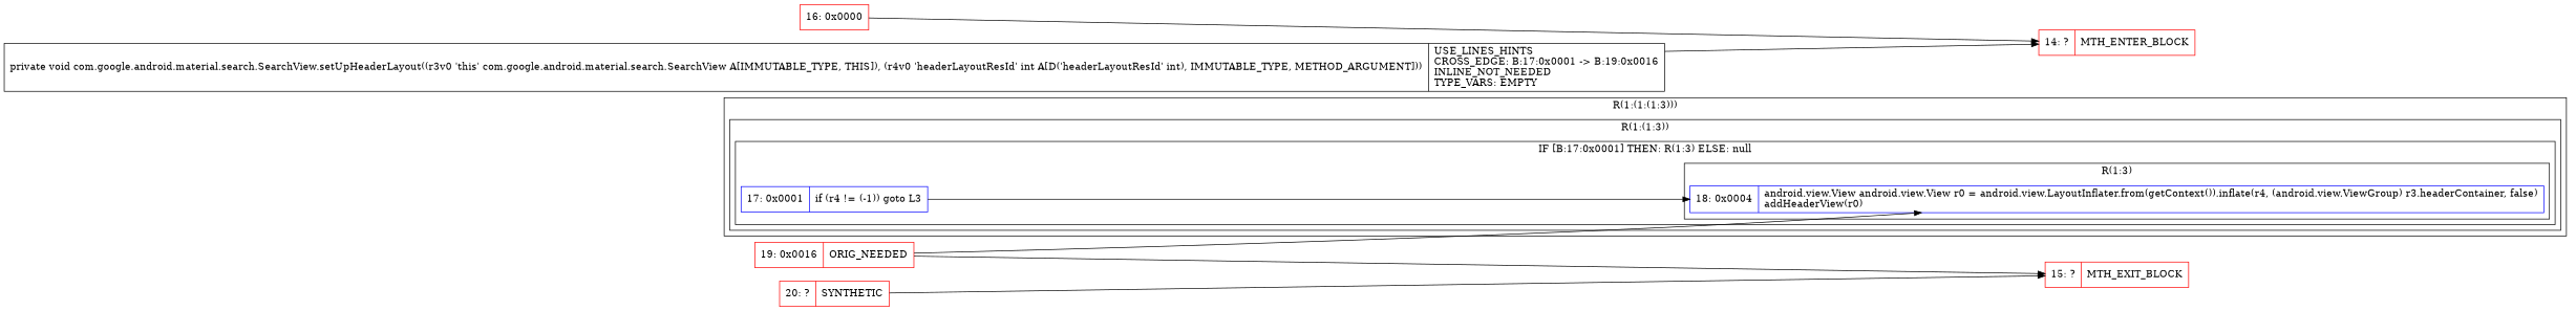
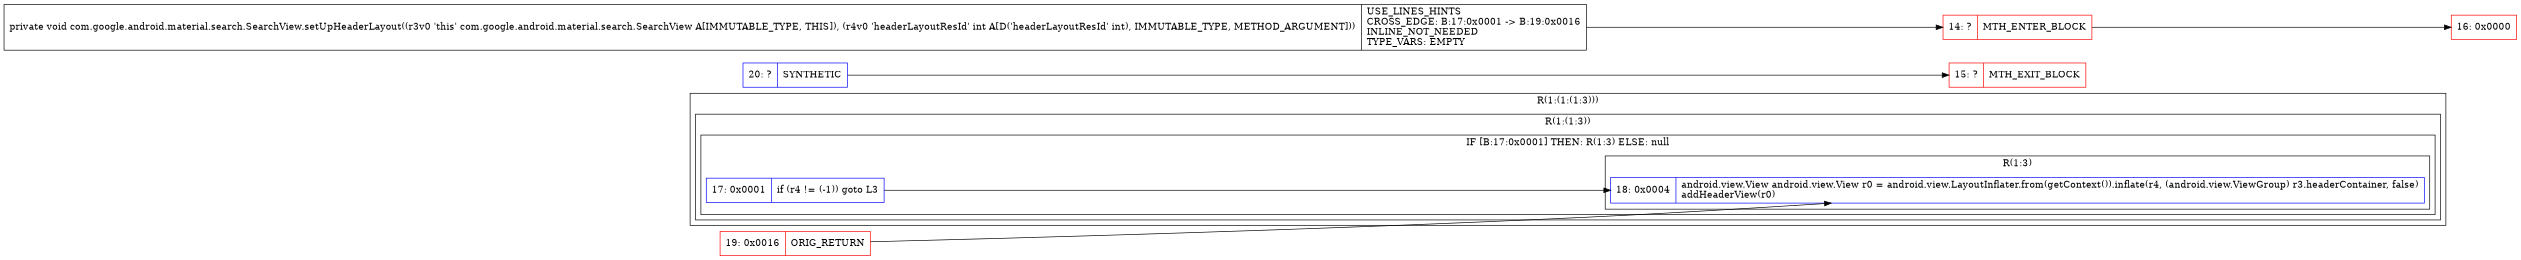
  digraph {
    rankdir=LR
    node [color=red shape=record]
    n1 [color=blue label="{18\:\ 0x0004|android.view.View android.view.View r0 = android.view.LayoutInflater.from(getContext()).inflate(r4, (android.view.ViewGroup) r3.headerContainer, false)\laddHeaderView(r0)\l}"]
    n2 [color=blue label="{17\:\ 0x0001|if (r4 != (\-1)) goto L3\l}"]
-   n3 [label="{20\:\ ?|SYNTHETIC\l}"]
+   n3 [color=blue label="{20\:\ ?|SYNTHETIC\l}"]
    n4 [label="{15\:\ ?|MTH_EXIT_BLOCK\l}"]
-   n5 [label="{19\:\ 0x0016|ORIG_NEEDED\l}"]
+   n5 [label="{19\:\ 0x0016|ORIG_RETURN\l}"]
    n6 [label="{14\:\ ?|MTH_ENTER_BLOCK\l}"]
    n7 [label="{16\:\ 0x0000}"]
    n8 [label="{private void com.google.android.material.search.SearchView.setUpHeaderLayout((r3v0 'this' com.google.android.material.search.SearchView A[IMMUTABLE_TYPE, THIS]), (r4v0 'headerLayoutResId' int A[D('headerLayoutResId' int), IMMUTABLE_TYPE, METHOD_ARGUMENT]))  | USE_LINES_HINTS\lCROSS_EDGE: B:17:0x0001 \-\> B:19:0x0016\lINLINE_NOT_NEEDED\lTYPE_VARS: EMPTY\l}" color=""]
    subgraph cluster_1 {
      label="R(1:(1:(1:3)))"
      subgraph cluster_2 {
        label="R(1:(1:3))"
        subgraph cluster_3 {
          label="IF [B:17:0x0001] THEN: R(1:3) ELSE: null"
          n2
          subgraph cluster_4 {
            label="R(1:3)"
            n1
          }
        }
      }
    }
    n2 -> n1
    n3 -> n4
    n5 -> n1
-   n5 -> n4
-   n7 -> n6
+   n6 -> n7
    n8 -> n6
  }
